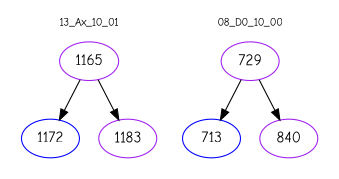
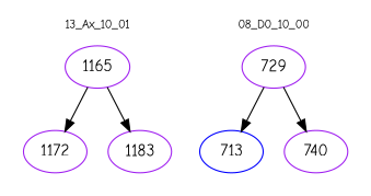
  digraph {
    fontname="Comic Neue"
    node [color=purple fontname="Comic Neue"]
    edge [color=black fontname="Comic Neue"]
    n1 [label=1165]
-   n2 [color=blue label=1172]
+   n2 [label=1172]
    n3 [label=1183]
    n4 [label=729]
    n5 [color=blue label=713]
-   n6 [label=840]
+   n6 [label=740]
    subgraph cluster_1 {
      color=white
      fontsize=10
      label="13_Ax_10_01"
      n1
      n2
      n3
    }
    subgraph cluster_2 {
      color=white
      fontsize=10
      label="08_D0_10_00"
      n4
      n5
      n6
    }
    n1 -> n2
    n1 -> n3
    n4 -> n5
    n4 -> n6
  }
